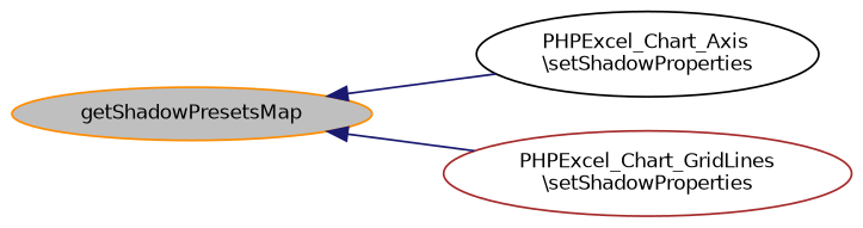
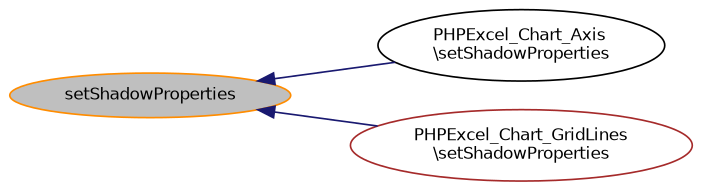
  digraph {
    rankdir=LR
    node [fillcolor=white fontname=Helvetica fontsize=10 shape=ellipse style=filled]
    edge [color=midnightblue dir=back fontname=Helvetica fontsize=10 labelfontname=Helvetica labelfontsize=10 style=solid]
-   n1 [color=darkorange fillcolor=grey75 fontcolor=black height=0.2 label=getShadowPresetsMap width=0.4]
+   n1 [color=darkorange fillcolor=grey75 fontcolor=black height=0.2 label=setShadowProperties width=0.4]
    n2 [color=black height=0.2 label="PHPExcel_Chart_Axis\l\\setShadowProperties" width=0.4]
    n3 [color=brown height=0.2 label="PHPExcel_Chart_GridLines\l\\setShadowProperties" width=0.4]
    n1 -> n2
    n1 -> n3
  }
